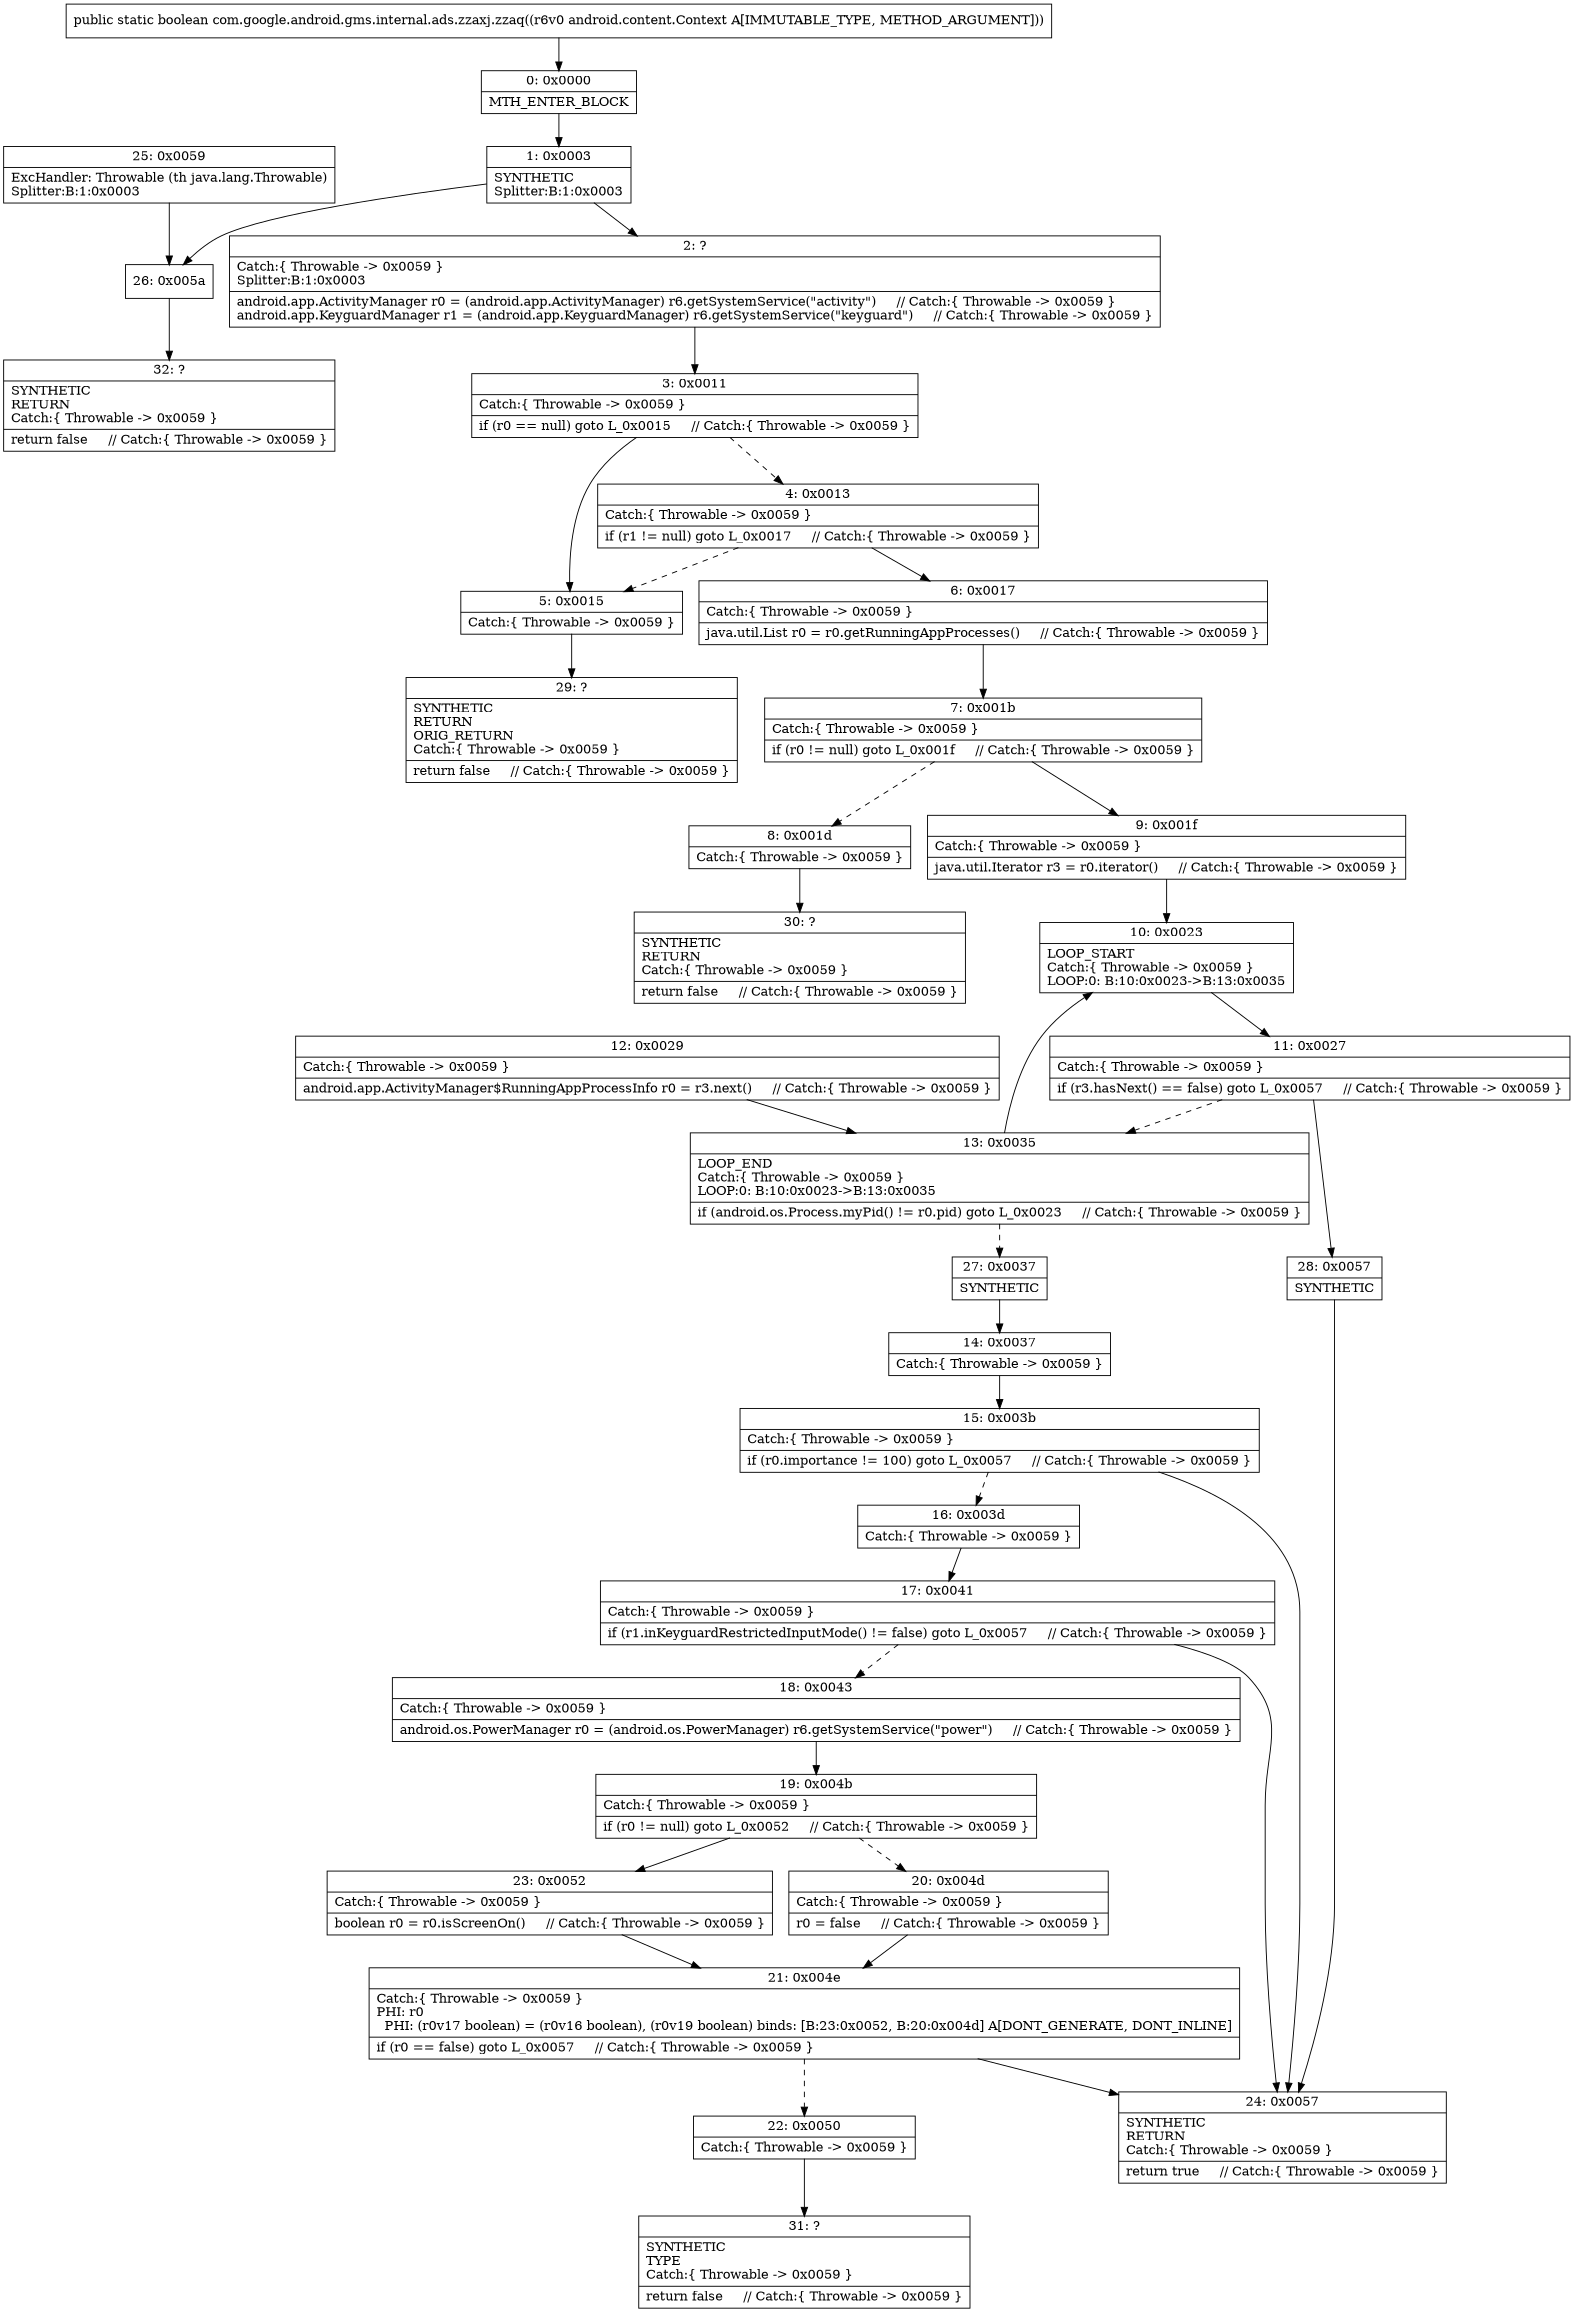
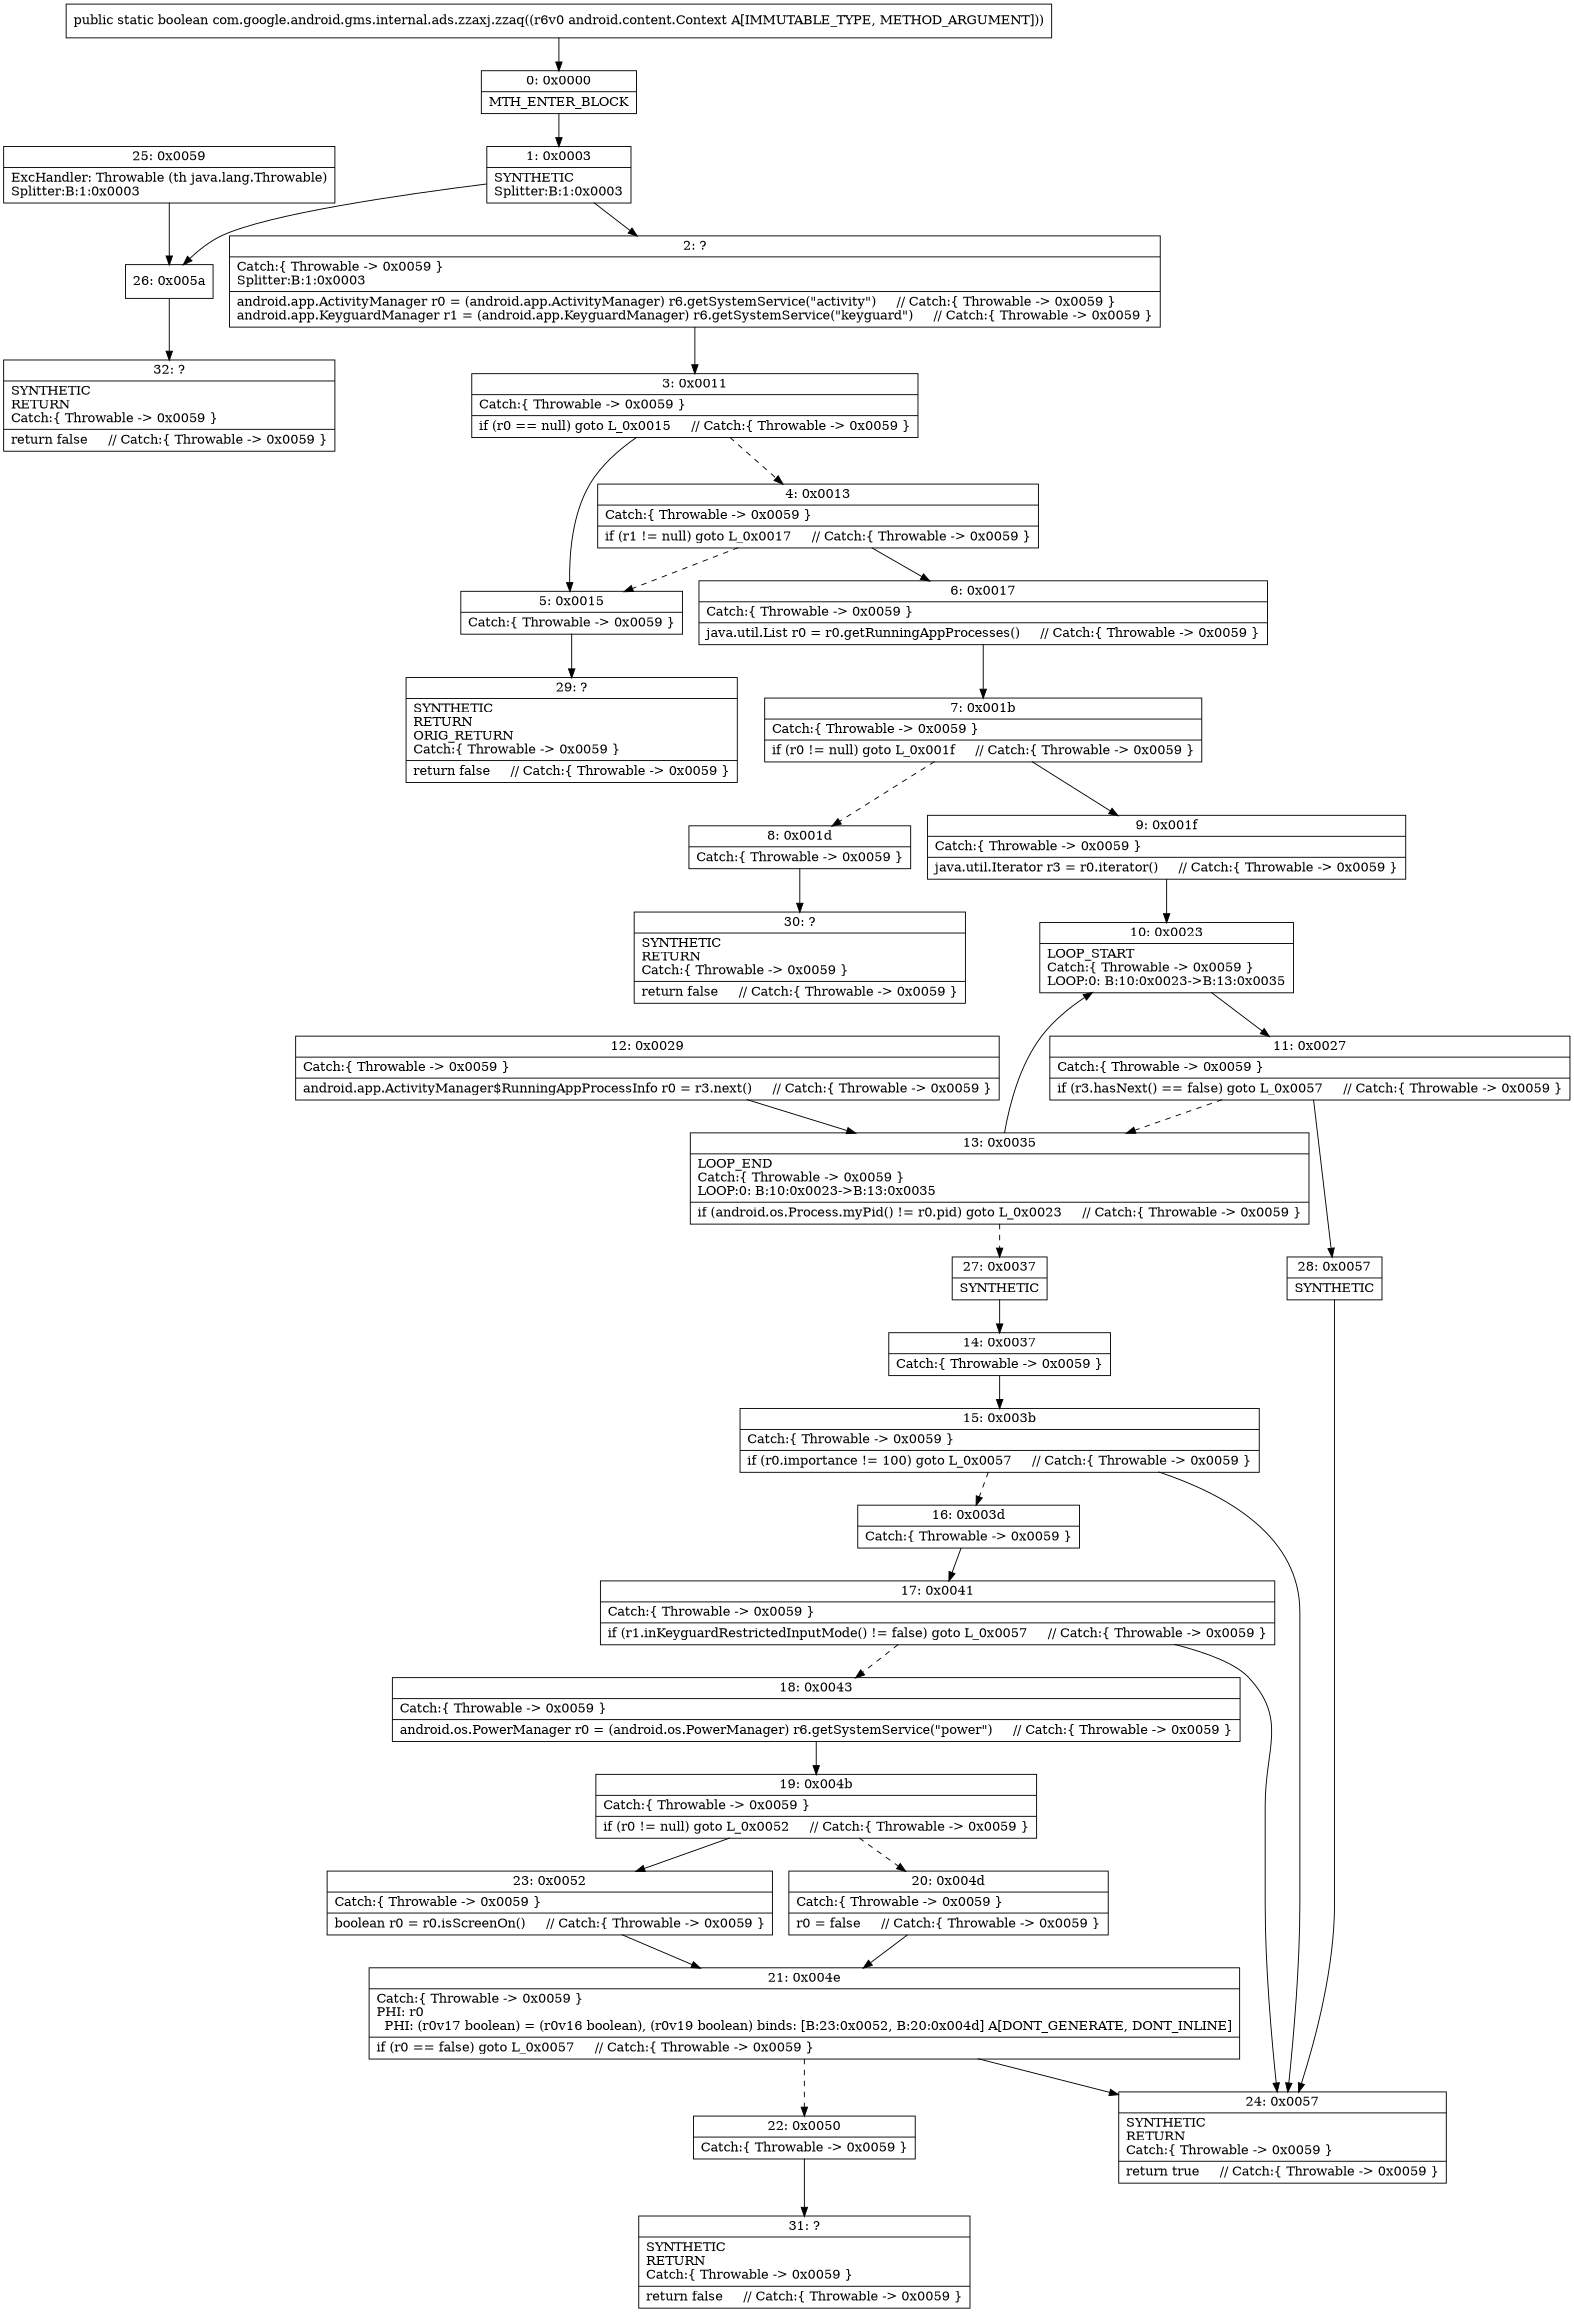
  digraph {
    node [shape=record]
    n1 [label="{0\:\ 0x0000|MTH_ENTER_BLOCK\l}"]
    n2 [label="{1\:\ 0x0003|SYNTHETIC\lSplitter:B:1:0x0003\l}"]
    n3 [label="{2\:\ ?|Catch:\{ Throwable \-\> 0x0059 \}\lSplitter:B:1:0x0003\l|android.app.ActivityManager r0 = (android.app.ActivityManager) r6.getSystemService(\"activity\")     \/\/ Catch:\{ Throwable \-\> 0x0059 \}\landroid.app.KeyguardManager r1 = (android.app.KeyguardManager) r6.getSystemService(\"keyguard\")     \/\/ Catch:\{ Throwable \-\> 0x0059 \}\l}"]
    n4 [label="{26\:\ 0x005a}"]
    n5 [label="{3\:\ 0x0011|Catch:\{ Throwable \-\> 0x0059 \}\l|if (r0 == null) goto L_0x0015     \/\/ Catch:\{ Throwable \-\> 0x0059 \}\l}"]
    n6 [label="{25\:\ 0x0059|ExcHandler: Throwable (th java.lang.Throwable)\lSplitter:B:1:0x0003\l}"]
    n7 [label="{4\:\ 0x0013|Catch:\{ Throwable \-\> 0x0059 \}\l|if (r1 != null) goto L_0x0017     \/\/ Catch:\{ Throwable \-\> 0x0059 \}\l}"]
    n8 [label="{5\:\ 0x0015|Catch:\{ Throwable \-\> 0x0059 \}\l}"]
    n9 [label="{6\:\ 0x0017|Catch:\{ Throwable \-\> 0x0059 \}\l|java.util.List r0 = r0.getRunningAppProcesses()     \/\/ Catch:\{ Throwable \-\> 0x0059 \}\l}"]
    n10 [label="{29\:\ ?|SYNTHETIC\lRETURN\lORIG_RETURN\lCatch:\{ Throwable \-\> 0x0059 \}\l|return false     \/\/ Catch:\{ Throwable \-\> 0x0059 \}\l}"]
    n11 [label="{7\:\ 0x001b|Catch:\{ Throwable \-\> 0x0059 \}\l|if (r0 != null) goto L_0x001f     \/\/ Catch:\{ Throwable \-\> 0x0059 \}\l}"]
    n12 [label="{8\:\ 0x001d|Catch:\{ Throwable \-\> 0x0059 \}\l}"]
    n13 [label="{9\:\ 0x001f|Catch:\{ Throwable \-\> 0x0059 \}\l|java.util.Iterator r3 = r0.iterator()     \/\/ Catch:\{ Throwable \-\> 0x0059 \}\l}"]
    n14 [label="{30\:\ ?|SYNTHETIC\lRETURN\lCatch:\{ Throwable \-\> 0x0059 \}\l|return false     \/\/ Catch:\{ Throwable \-\> 0x0059 \}\l}"]
    n15 [label="{10\:\ 0x0023|LOOP_START\lCatch:\{ Throwable \-\> 0x0059 \}\lLOOP:0: B:10:0x0023\-\>B:13:0x0035\l}"]
    n16 [label="{11\:\ 0x0027|Catch:\{ Throwable \-\> 0x0059 \}\l|if (r3.hasNext() == false) goto L_0x0057     \/\/ Catch:\{ Throwable \-\> 0x0059 \}\l}"]
    n17 [label="{28\:\ 0x0057|SYNTHETIC\l}"]
    n18 [label="{13\:\ 0x0035|LOOP_END\lCatch:\{ Throwable \-\> 0x0059 \}\lLOOP:0: B:10:0x0023\-\>B:13:0x0035\l|if (android.os.Process.myPid() != r0.pid) goto L_0x0023     \/\/ Catch:\{ Throwable \-\> 0x0059 \}\l}"]
    n19 [label="{12\:\ 0x0029|Catch:\{ Throwable \-\> 0x0059 \}\l|android.app.ActivityManager$RunningAppProcessInfo r0 = r3.next()     \/\/ Catch:\{ Throwable \-\> 0x0059 \}\l}"]
    n20 [label="{24\:\ 0x0057|SYNTHETIC\lRETURN\lCatch:\{ Throwable \-\> 0x0059 \}\l|return true     \/\/ Catch:\{ Throwable \-\> 0x0059 \}\l}"]
    n21 [label="{27\:\ 0x0037|SYNTHETIC\l}"]
    n22 [label="{14\:\ 0x0037|Catch:\{ Throwable \-\> 0x0059 \}\l}"]
    n23 [label="{15\:\ 0x003b|Catch:\{ Throwable \-\> 0x0059 \}\l|if (r0.importance != 100) goto L_0x0057     \/\/ Catch:\{ Throwable \-\> 0x0059 \}\l}"]
    n24 [label="{16\:\ 0x003d|Catch:\{ Throwable \-\> 0x0059 \}\l}"]
    n25 [label="{17\:\ 0x0041|Catch:\{ Throwable \-\> 0x0059 \}\l|if (r1.inKeyguardRestrictedInputMode() != false) goto L_0x0057     \/\/ Catch:\{ Throwable \-\> 0x0059 \}\l}"]
    n26 [label="{18\:\ 0x0043|Catch:\{ Throwable \-\> 0x0059 \}\l|android.os.PowerManager r0 = (android.os.PowerManager) r6.getSystemService(\"power\")     \/\/ Catch:\{ Throwable \-\> 0x0059 \}\l}"]
    n27 [label="{19\:\ 0x004b|Catch:\{ Throwable \-\> 0x0059 \}\l|if (r0 != null) goto L_0x0052     \/\/ Catch:\{ Throwable \-\> 0x0059 \}\l}"]
    n28 [label="{20\:\ 0x004d|Catch:\{ Throwable \-\> 0x0059 \}\l|r0 = false     \/\/ Catch:\{ Throwable \-\> 0x0059 \}\l}"]
    n29 [label="{23\:\ 0x0052|Catch:\{ Throwable \-\> 0x0059 \}\l|boolean r0 = r0.isScreenOn()     \/\/ Catch:\{ Throwable \-\> 0x0059 \}\l}"]
    n30 [label="{21\:\ 0x004e|Catch:\{ Throwable \-\> 0x0059 \}\lPHI: r0 \l  PHI: (r0v17 boolean) = (r0v16 boolean), (r0v19 boolean) binds: [B:23:0x0052, B:20:0x004d] A[DONT_GENERATE, DONT_INLINE]\l|if (r0 == false) goto L_0x0057     \/\/ Catch:\{ Throwable \-\> 0x0059 \}\l}"]
    n31 [label="{22\:\ 0x0050|Catch:\{ Throwable \-\> 0x0059 \}\l}"]
-   n32 [label="{31\:\ ?|SYNTHETIC\lTYPE\lCatch:\{ Throwable \-\> 0x0059 \}\l|return false     \/\/ Catch:\{ Throwable \-\> 0x0059 \}\l}"]
+   n32 [label="{31\:\ ?|SYNTHETIC\lRETURN\lCatch:\{ Throwable \-\> 0x0059 \}\l|return false     \/\/ Catch:\{ Throwable \-\> 0x0059 \}\l}"]
    n33 [label="{32\:\ ?|SYNTHETIC\lRETURN\lCatch:\{ Throwable \-\> 0x0059 \}\l|return false     \/\/ Catch:\{ Throwable \-\> 0x0059 \}\l}"]
    n34 [label="{public static boolean com.google.android.gms.internal.ads.zzaxj.zzaq((r6v0 android.content.Context A[IMMUTABLE_TYPE, METHOD_ARGUMENT])) }"]
    n1 -> n2
    n2 -> n3
    n2 -> n4
    n3 -> n5
    n4 -> n33
    n5 -> n7 [style=dashed]
    n5 -> n8
    n6 -> n4
    n7 -> n8 [style=dashed]
    n7 -> n9
    n8 -> n10
    n9 -> n11
    n11 -> n12 [style=dashed]
    n11 -> n13
    n12 -> n14
    n13 -> n15
    n15 -> n16
    n16 -> n17
    n16 -> n18 [style=dashed]
    n17 -> n20
    n18 -> n15
    n18 -> n21 [style=dashed]
    n19 -> n18
    n21 -> n22
    n22 -> n23
    n23 -> n20
    n23 -> n24 [style=dashed]
    n24 -> n25
    n25 -> n20
    n25 -> n26 [style=dashed]
    n26 -> n27
    n27 -> n28 [style=dashed]
    n27 -> n29
    n28 -> n30
    n29 -> n30
    n30 -> n20
    n30 -> n31 [style=dashed]
    n31 -> n32
    n34 -> n1
  }
